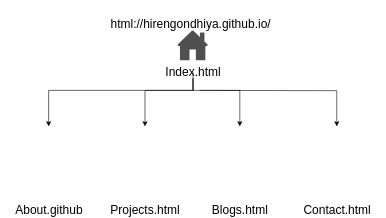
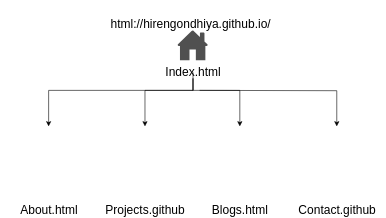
  <mxCell id="0" />
  <mxCell id="1" parent="0" />
  <mxCell id="2" style="edgeStyle=orthogonalEdgeStyle;rounded=0;orthogonalLoop=1;jettySize=auto;html=1;entryX=0.5;entryY=0;entryDx=0;entryDy=0;" edge="1" parent="1" target="7"><mxGeometry relative="1" as="geometry"><mxPoint x="321" y="120" as="sourcePoint" /><Array as="points"><mxPoint x="321" y="150" /><mxPoint x="81" y="150" /></Array></mxGeometry></mxCell>
  <mxCell id="3" style="edgeStyle=orthogonalEdgeStyle;rounded=0;orthogonalLoop=1;jettySize=auto;html=1;" edge="1" parent="1" target="9"><mxGeometry relative="1" as="geometry"><mxPoint x="321" y="130" as="sourcePoint" /><Array as="points"><mxPoint x="321" y="150" /><mxPoint x="241" y="150" /></Array></mxGeometry></mxCell>
  <mxCell id="4" style="edgeStyle=orthogonalEdgeStyle;rounded=0;orthogonalLoop=1;jettySize=auto;html=1;entryX=0.5;entryY=0;entryDx=0;entryDy=0;" edge="1" parent="1" target="10"><mxGeometry relative="1" as="geometry"><mxPoint x="321" y="130" as="sourcePoint" /><Array as="points"><mxPoint x="321" y="150" /><mxPoint x="399" y="150" /></Array></mxGeometry></mxCell>
  <mxCell id="5" style="edgeStyle=orthogonalEdgeStyle;rounded=0;orthogonalLoop=1;jettySize=auto;html=1;" edge="1" parent="1" target="8"><mxGeometry relative="1" as="geometry"><mxPoint x="332" y="150" as="sourcePoint" /></mxGeometry></mxCell>
  <mxCell id="6" value="&lt;font style=&quot;font-size: 20px&quot;&gt;Index.html&lt;/font&gt;" style="pointerEvents=1;shadow=0;dashed=0;html=1;strokeColor=none;fillColor=#505050;labelPosition=center;verticalLabelPosition=bottom;verticalAlign=top;outlineConnect=0;align=center;shape=mxgraph.office.concepts.home;" vertex="1" parent="1"><mxGeometry x="295" y="50" width="51" height="50" as="geometry" /></mxCell>
- <mxCell id="7" value="&lt;font style=&quot;font-size: 20px&quot;&gt;About.github&lt;/font&gt;" style="shape=image;html=1;verticalAlign=top;verticalLabelPosition=bottom;labelBackgroundColor=#ffffff;imageAspect=0;aspect=fixed;image=https://cdn2.iconfinder.com/data/icons/free-1/128/Page__web__web_page-128.png" vertex="1" parent="1"><mxGeometry x="20.5" y="210" width="120" height="120" as="geometry" /></mxCell>
- <mxCell id="8" value="&lt;font style=&quot;font-size: 20px&quot;&gt;Contact.html&lt;/font&gt;" style="shape=image;html=1;verticalAlign=top;verticalLabelPosition=bottom;labelBackgroundColor=#ffffff;imageAspect=0;aspect=fixed;image=https://cdn2.iconfinder.com/data/icons/free-1/128/Page__web__web_page-128.png" vertex="1" parent="1"><mxGeometry x="500.5" y="210" width="120" height="120" as="geometry" /></mxCell>
- <mxCell id="9" value="Projects.html" style="shape=image;html=1;verticalAlign=top;verticalLabelPosition=bottom;labelBackgroundColor=#ffffff;imageAspect=0;aspect=fixed;image=https://cdn2.iconfinder.com/data/icons/free-1/128/Page__web__web_page-128.png;fontSize=20;" vertex="1" parent="1"><mxGeometry x="180.5" y="210" width="120" height="120" as="geometry" /></mxCell>
+ <mxCell id="7" value="&lt;font style=&quot;font-size: 20px&quot;&gt;About.html&lt;/font&gt;" style="shape=image;html=1;verticalAlign=top;verticalLabelPosition=bottom;labelBackgroundColor=#ffffff;imageAspect=0;aspect=fixed;image=https://cdn2.iconfinder.com/data/icons/free-1/128/Page__web__web_page-128.png" vertex="1" parent="1"><mxGeometry x="20.5" y="210" width="120" height="120" as="geometry" /></mxCell>
+ <mxCell id="8" value="&lt;font style=&quot;font-size: 20px&quot;&gt;Contact.github&lt;/font&gt;" style="shape=image;html=1;verticalAlign=top;verticalLabelPosition=bottom;labelBackgroundColor=#ffffff;imageAspect=0;aspect=fixed;image=https://cdn2.iconfinder.com/data/icons/free-1/128/Page__web__web_page-128.png" vertex="1" parent="1"><mxGeometry x="500.5" y="210" width="120" height="120" as="geometry" /></mxCell>
+ <mxCell id="9" value="Projects.github" style="shape=image;html=1;verticalAlign=top;verticalLabelPosition=bottom;labelBackgroundColor=#ffffff;imageAspect=0;aspect=fixed;image=https://cdn2.iconfinder.com/data/icons/free-1/128/Page__web__web_page-128.png;fontSize=20;" vertex="1" parent="1"><mxGeometry x="180.5" y="210" width="120" height="120" as="geometry" /></mxCell>
  <mxCell id="10" value="&lt;font style=&quot;font-size: 20px&quot;&gt;Blogs.html&lt;/font&gt;" style="shape=image;html=1;verticalAlign=top;verticalLabelPosition=bottom;labelBackgroundColor=#ffffff;imageAspect=0;aspect=fixed;image=https://cdn2.iconfinder.com/data/icons/free-1/128/Page__web__web_page-128.png" vertex="1" parent="1"><mxGeometry x="339" y="210" width="120" height="120" as="geometry" /></mxCell>
  <mxCell id="11" value="&lt;font style=&quot;font-size: 20px&quot;&gt;html://hirengondhiya.github.io/&lt;/font&gt;" style="text;html=1;" vertex="1" parent="1"><mxGeometry x="182.25" y="20" width="276.5" height="30" as="geometry" /></mxCell>
